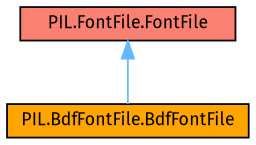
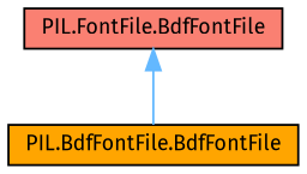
  digraph {
    fontname="Fira Sans"
    node [color=black fontname="Fira Sans" fontsize=10 shape=box style=filled]
    n1 [fillcolor=orange fontcolor=black height=0.2 label="PIL.BdfFontFile.BdfFontFile" width=0.4]
-   n2 [fillcolor=salmon height=0.2 label="PIL.FontFile.FontFile" width=0.4]
+   n2 [fillcolor=salmon height=0.2 label="PIL.FontFile.BdfFontFile" width=0.4]
    n2 -> n1 [color=steelblue1 dir=back fontname="Fira Sans" fontsize=10 labelfontname=Helvetica labelfontsize=10 style=solid]
  }
